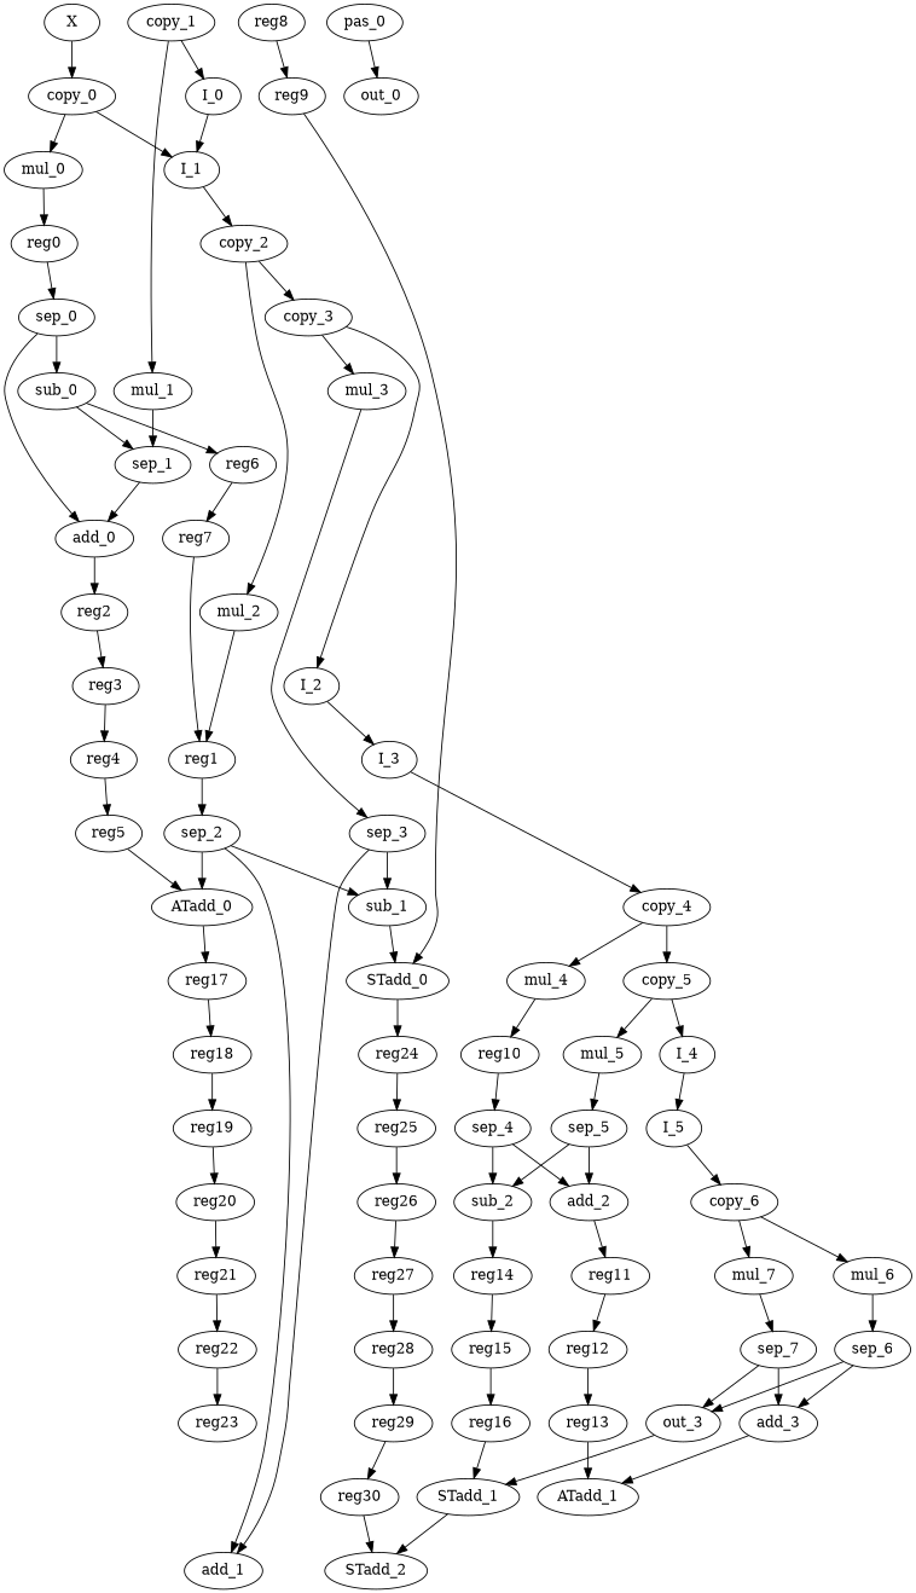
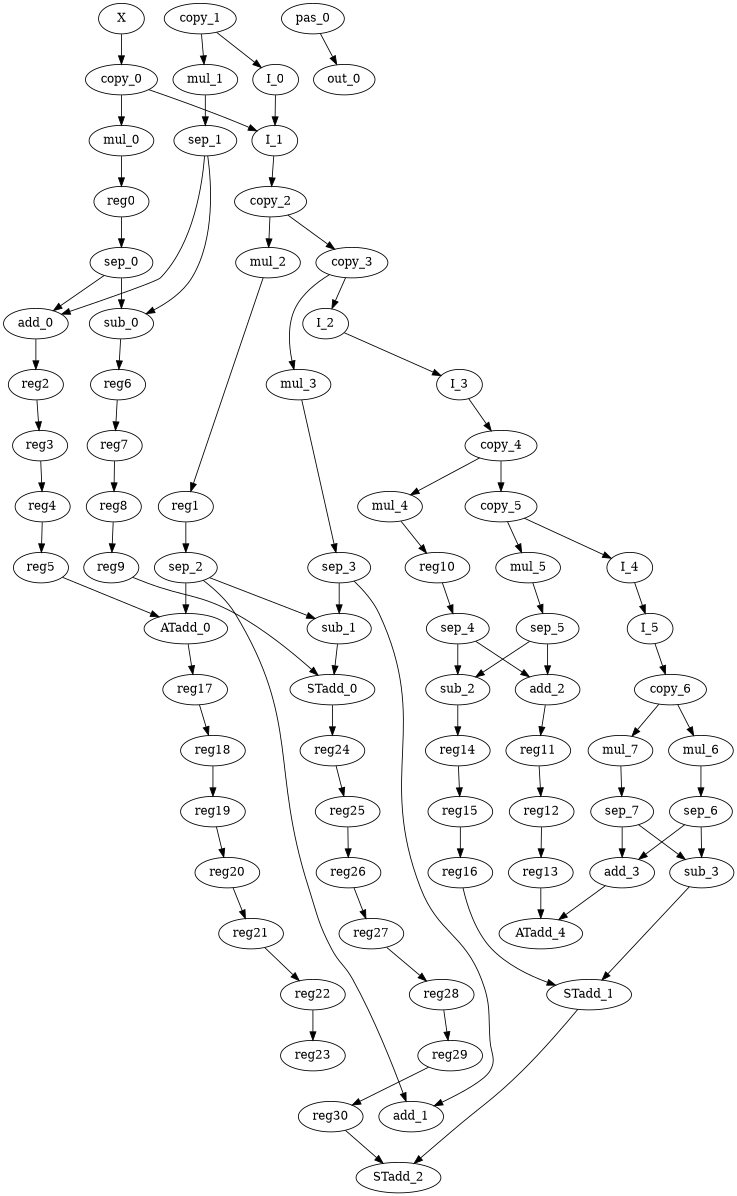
  digraph {
    edge [weight=0]
    sub_1
    STadd_0
    reg24
    reg25
    pas_0
    out_0
    copy_2
    copy_3
    mul_2
    I_2
    mul_3
    reg1
    I_3
    sep_3
    sep_2
    mul_1
    sep_1
    add_0
    sub_0
    reg2
    reg6
-   sub_3 [label=out_3]
+   sub_3
    STadd_1
    STadd_2
    copy_6
    mul_6
    mul_7
    sep_6
    sep_7
    add_3
    ATadd_0
    reg17
    reg18
    add_2
    reg11
    reg12
    reg13
-   ATadd_1
+   ATadd_1 [label=ATadd_4]
    add_1
    sep_4
    sub_2
    reg14
    reg15
    copy_5
    mul_5
    I_4
    sep_5
    I_5
    sep_0
    reg3
    reg7
    copy_4
    mul_4
    reg10
    reg26
    I_0
    I_1
    copy_1
    mul_0
    reg0
    reg19
    reg4
    copy_0
    reg8
    reg16
    X
    reg27
    reg28
    reg29
    reg30
    reg9
    reg20
    reg21
    reg22
    reg23
    reg5
    sub_1 -> STadd_0
    STadd_0 -> reg24 [weight=1]
    reg24 -> reg25
    reg25 -> reg26
    pas_0 -> out_0
    copy_2 -> copy_3
    copy_2 -> mul_2
    copy_3 -> I_2
    copy_3 -> mul_3
    mul_2 -> reg1
    I_2 -> I_3
    mul_3 -> sep_3
    reg1 -> sep_2 [weight=2]
    I_3 -> copy_4
    sep_3 -> sub_1 [weight=2]
    sep_3 -> add_1
    sep_2 -> sub_1 [weight=2]
    sep_2 -> ATadd_0 [weight=7]
    sep_2 -> add_1
    mul_1 -> sep_1 [weight=4]
    sep_1 -> add_0
-   sub_0 -> sep_1
+   sep_1 -> sub_0
    add_0 -> reg2 [weight=1]
    sub_0 -> reg6
    reg2 -> reg3
    reg6 -> reg7
    sub_3 -> STadd_1
    STadd_1 -> STadd_2
    copy_6 -> mul_6
    copy_6 -> mul_7
    mul_6 -> sep_6 [weight=4]
    mul_7 -> sep_7
    sep_6 -> sub_3
    sep_6 -> add_3
    sep_7 -> sub_3
    sep_7 -> add_3 [weight=2]
    add_3 -> ATadd_1
    ATadd_0 -> reg17
    reg17 -> reg18
    reg18 -> reg19 [weight=1]
    add_2 -> reg11
    reg11 -> reg12
    reg12 -> reg13
    reg13 -> ATadd_1 [weight=5]
    sep_4 -> add_2
    sep_4 -> sub_2 [weight=1]
    sub_2 -> reg14 [weight=8]
    reg14 -> reg15
    reg15 -> reg16
    copy_5 -> mul_5
    copy_5 -> I_4
    mul_5 -> sep_5
    I_4 -> I_5
    sep_5 -> add_2 [weight=3]
    sep_5 -> sub_2
    I_5 -> copy_6
    sep_0 -> add_0
    sep_0 -> sub_0 [weight=2]
    reg3 -> reg4
-   reg7 -> reg1
+   reg7 -> reg8
    copy_4 -> copy_5 [weight=1]
    copy_4 -> mul_4
    mul_4 -> reg10
    reg10 -> sep_4
    reg26 -> reg27
    I_0 -> I_1
    I_1 -> copy_2
    copy_1 -> mul_1
    copy_1 -> I_0
    mul_0 -> reg0
    reg0 -> sep_0
    reg19 -> reg20
    reg4 -> reg5
    copy_0 -> I_1
    copy_0 -> mul_0
    reg8 -> reg9
    reg16 -> STadd_1
    X -> copy_0 [weight=2]
    reg27 -> reg28
    reg28 -> reg29
    reg29 -> reg30
    reg30 -> STadd_2
    reg9 -> STadd_0
    reg20 -> reg21
    reg21 -> reg22
    reg22 -> reg23 [weight=1]
    reg5 -> ATadd_0
  }
